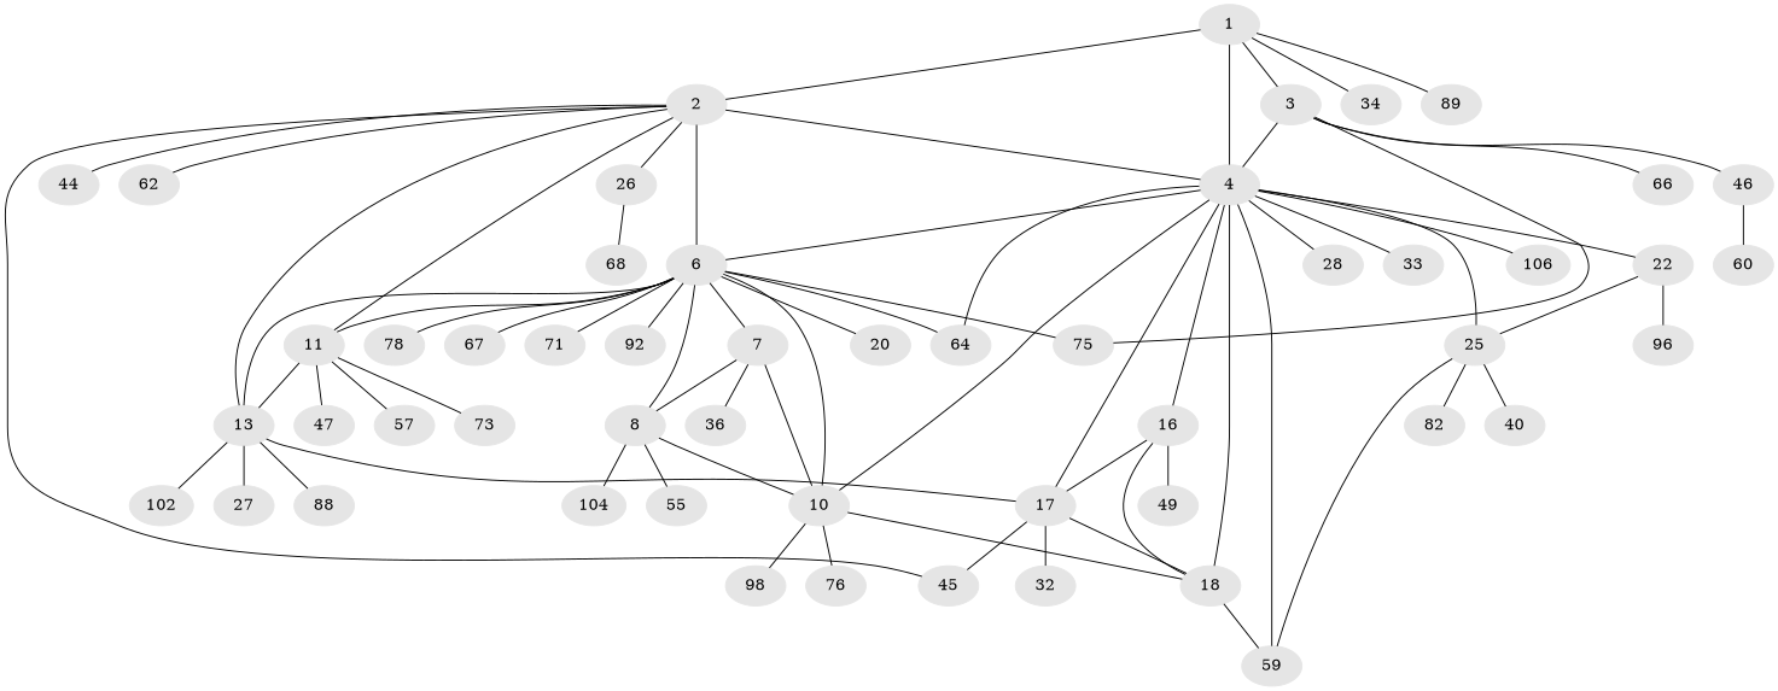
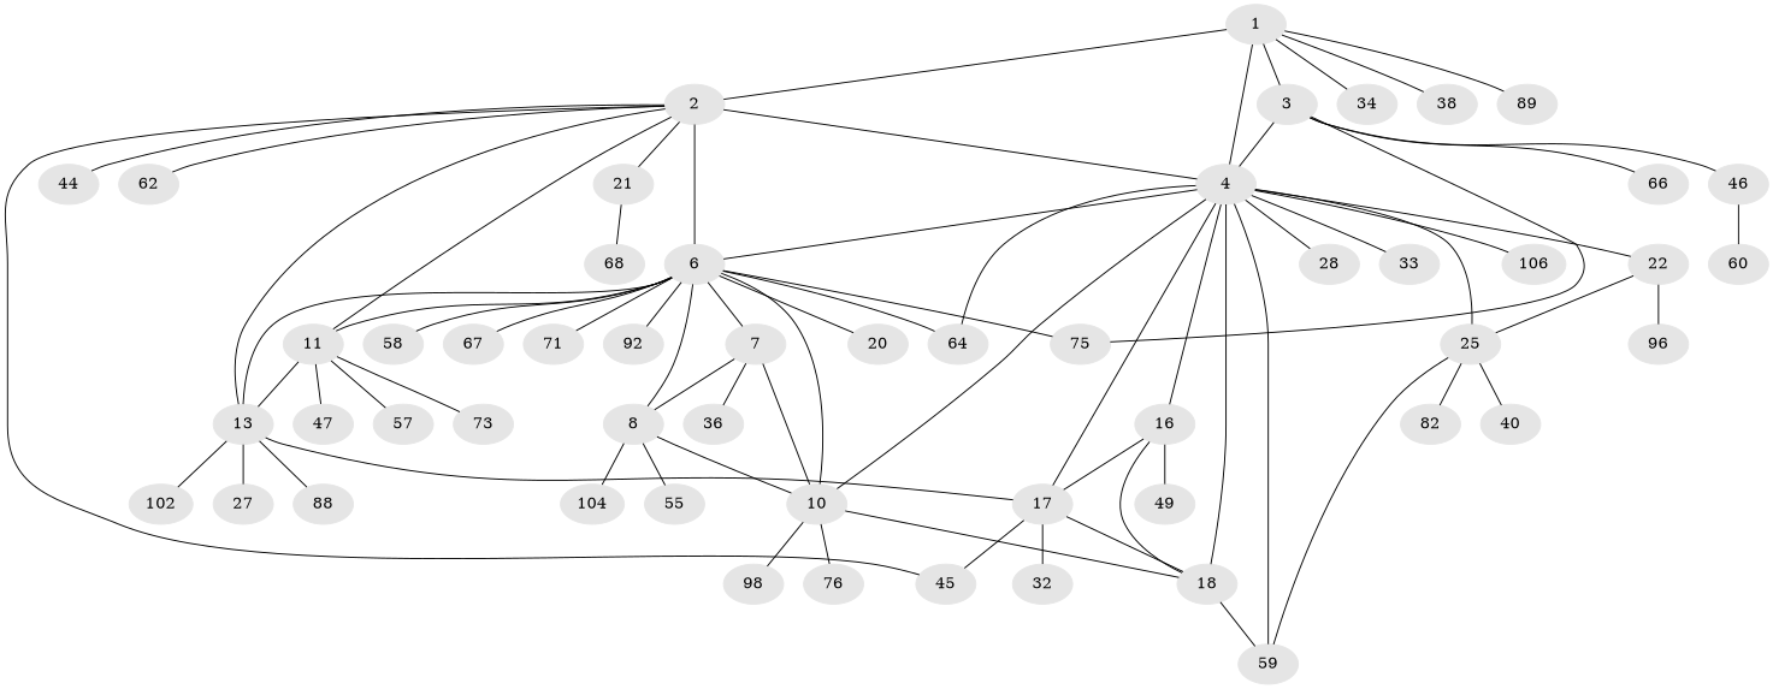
  graph {
    node [color=gray90 style=filled]
    1 [super="+52"]
    2 [super="+5+108"]
    3
    4 [super="+21+20"]
    34 [super="+42"]
+   38 [super="+39"]
    89
    6 [super="+9+48"]
    11 [super="+37+54"]
    13 [super="+15"]
-   26 [super="+90"]
+   26 [super="+90" label=21]
    n12 [label=45 super="+110"]
    44 [super="+53+72"]
    62
    46
    n16 [label=66]
    75
    10
    16
    17 [super="+19"]
    18 [super="+51+79+77+99+100+93+31+30"]
    22
    25
    28
    33 [super="+41+45"]
    59 [super="+69"]
    64 [super="+101"]
    106
    7 [super="+66+81"]
    8
    n31 [label=20]
-   58 [label=78]
+   58
    67
    71
    92
    47 [super="+105"]
    57
    73
    27
    88
    102
    68
    60
    76
    98
    49
    32
    96
    40
    82
    36 [super="+50"]
    55
    104
    1 -- 2 [weight=2]
    1 -- 3
    1 -- 4 [weight=2]
    1 -- 34
+   1 -- 38
    1 -- 89
    2 -- 4 [weight=4]
    2 -- 6 [weight=2]
    2 -- 11
    2 -- 13 [weight=2]
    2 -- 26
    2 -- n12
    2 -- 44
    2 -- 62
    3 -- 4
    3 -- 46
    3 -- n16
    3 -- 75
    4 -- 6
    4 -- 10
    4 -- 16
    4 -- 17 [weight=3]
    4 -- 18 [weight=4]
    4 -- 22 [weight=3]
    4 -- 25 [weight=3]
    4 -- 28
    4 -- 33
    4 -- 59
    4 -- 64
    4 -- 106
    6 -- 11
    6 -- 13 [weight=2]
    6 -- 75
    6 -- 10 [weight=2]
    6 -- 64
    6 -- 7 [weight=2]
    6 -- 8 [weight=2]
    6 -- n31
    6 -- 58
    6 -- 67
    6 -- 71
    6 -- 92
    11 -- 13 [weight=2]
    11 -- 47
    11 -- 57
    11 -- 73
    13 -- 17
    13 -- 27
    13 -- 88
    13 -- 102
    26 -- 68
    46 -- 60
    10 -- 18
    10 -- 76
    10 -- 98
    16 -- 17 [weight=2]
    16 -- 18
    16 -- 49
    17 -- n12
    17 -- 18 [weight=2]
    17 -- 32
    18 -- 59
    22 -- 25
    22 -- 96
    25 -- 59
    25 -- 40
    25 -- 82
    7 -- 10
    7 -- 8
    7 -- 36
    8 -- 10
    8 -- 55
    8 -- 104
  }
